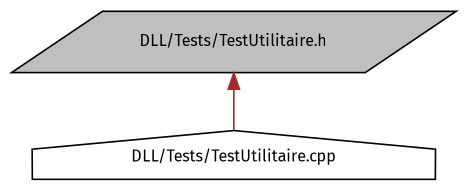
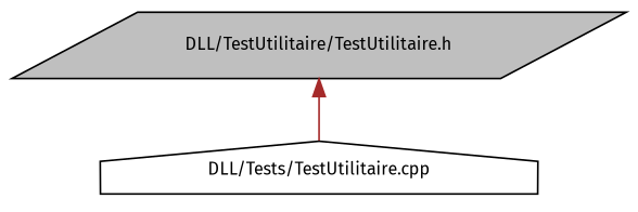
  digraph {
    fontname="Fira Sans"
    node [color=black fontname="Fira Sans" fontsize=10 style=filled]
-   n1 [fillcolor=grey75 fontcolor=black height=0.2 label="DLL/Tests/TestUtilitaire.h" shape=parallelogram width=0.4]
+   n1 [fillcolor=grey75 fontcolor=black height=0.2 label="DLL/TestUtilitaire/TestUtilitaire.h" shape=parallelogram width=0.4]
    n2 [fillcolor=white height=0.2 label="DLL/Tests/TestUtilitaire.cpp" shape=house width=0.4]
    n1 -> n2 [color=brown dir=back fontname="Fira Sans" fontsize=10 labelfontname=Helvetica labelfontsize=10 style=solid]
  }
